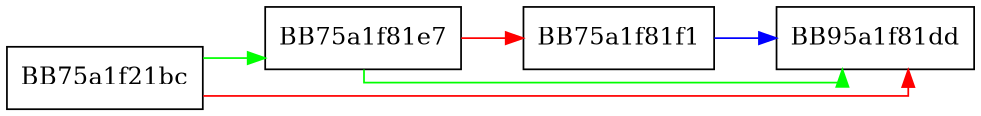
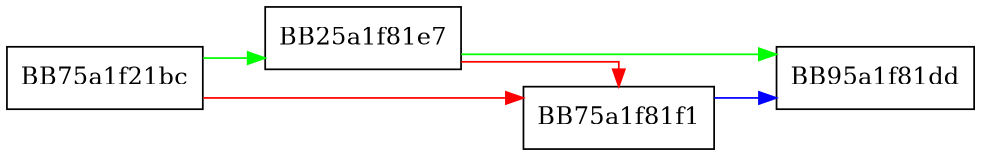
  digraph {
    rankdir=LR
    splines=ortho
    node [shape=box]
    edge [color=green]
    n1 [label=BB75a1f21bc]
-   BB75a1f81e7
+   BB75a1f81e7 [label=BB25a1f81e7]
    n3 [label=BB95a1f81dd]
    BB75a1f81f1
    n1 -> BB75a1f81e7
-   n1 -> n3 [color=red]
+   n1 -> BB75a1f81f1 [color=red]
    BB75a1f81e7 -> n3
    BB75a1f81e7 -> BB75a1f81f1 [color=red]
    BB75a1f81f1 -> n3 [color=blue]
  }
